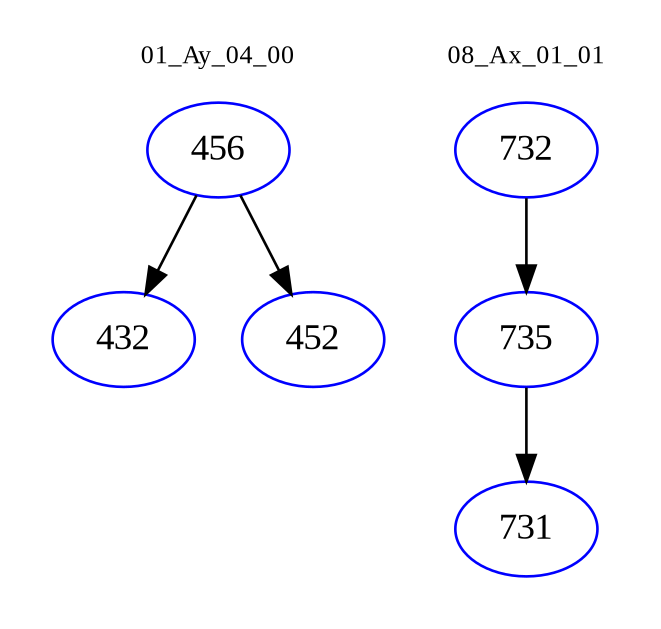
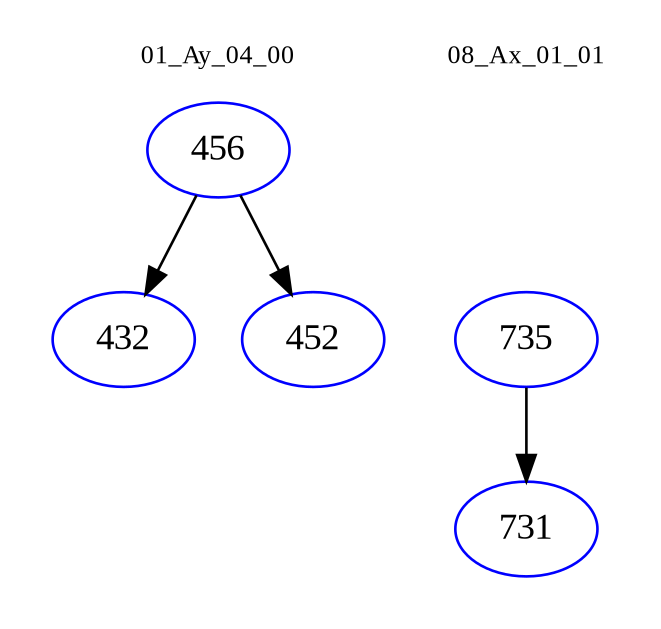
  digraph {
    fontname="Liberation Serif"
    node [color=blue fontname="Liberation Serif"]
    edge [color=black fontname="Liberation Serif"]
    n1 [label=456]
    n2 [label=432]
    n3 [label=452]
-   n4 [label=732]
    n5 [label=731]
    n6 [label=735]
    subgraph cluster_1 {
      color=white
      fontsize=10
      label="01_Ay_04_00"
      n1
      n2
      n3
    }
    subgraph cluster_2 {
      color=white
      fontsize=10
      label="08_Ax_01_01"
-     n4
      n5
      n6
    }
    n1 -> n2
    n1 -> n3
-   n4 -> n6
    n6 -> n5
  }
